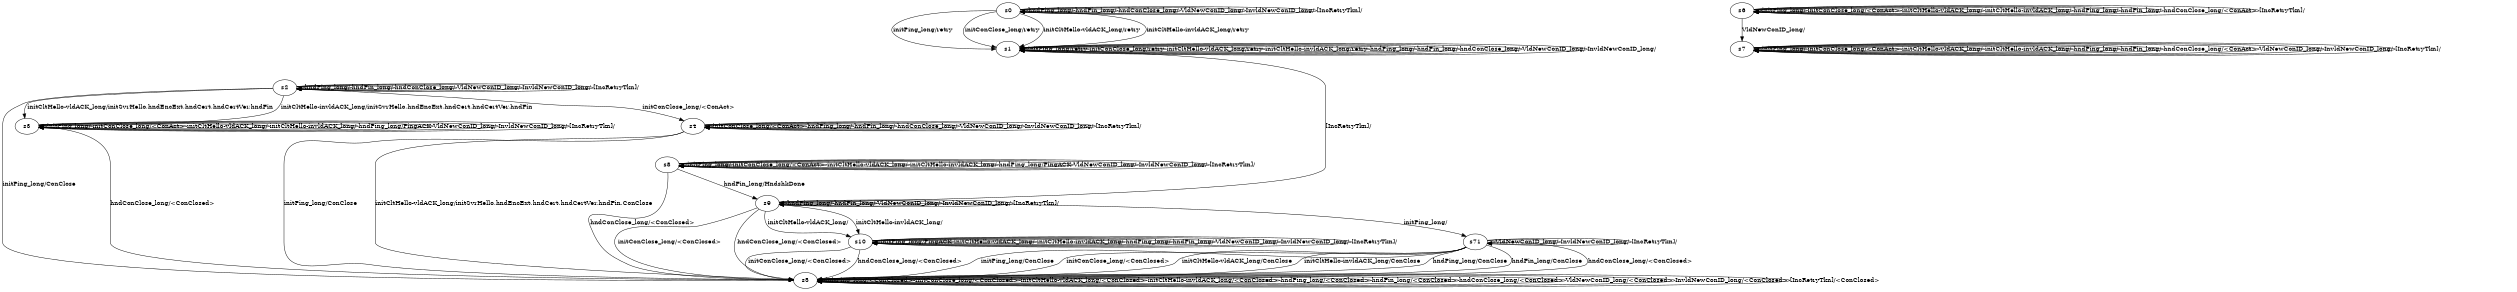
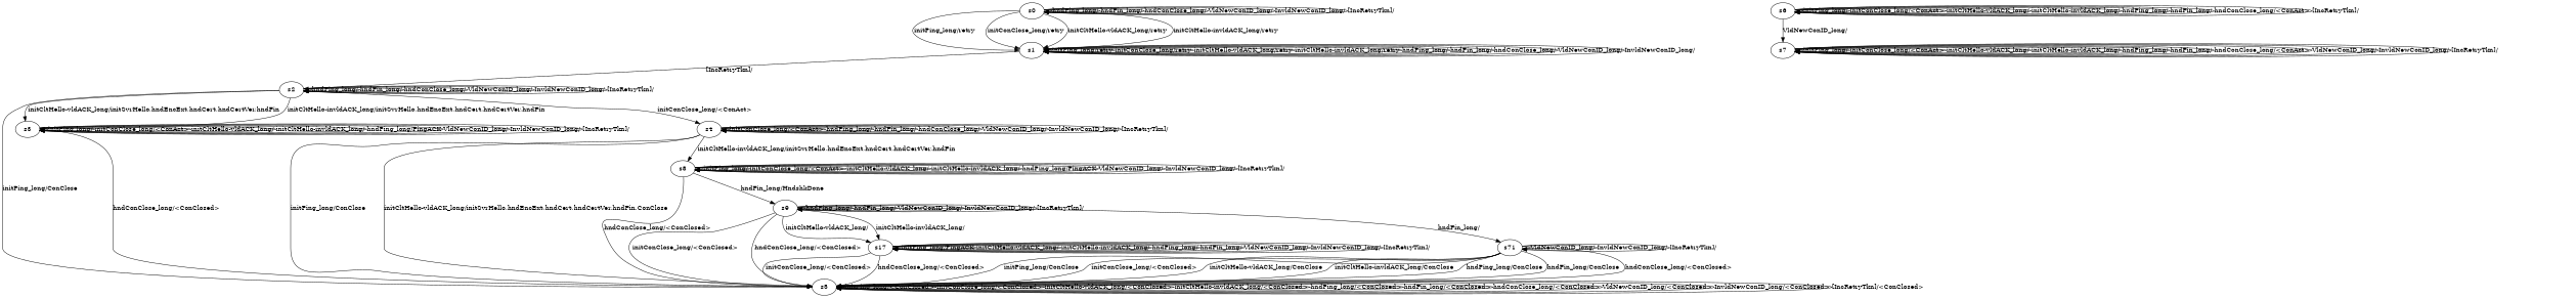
  digraph {
    n1 [label=s0]
    n2 [label=s1]
    n3 [label=s2]
    n4 [label=s3]
    n5 [label=s4]
    n6 [label=s5]
    n7 [label=s8]
    n8 [label=s6]
    n9 [label=s7]
    n10 [label=s9]
-   n11 [label=s10]
+   n11 [label=s17]
    n12 [label=s71]
    n1 -> n1 [label="hndPing_long/ "]
    n1 -> n1 [label="hndFin_long/ "]
    n1 -> n1 [label="hndConClose_long/ "]
    n1 -> n1 [label="VldNewConID_long/ "]
    n1 -> n1 [label="InvldNewConID_long/ "]
    n1 -> n1 [label="[IncRetryTkn]/ "]
    n1 -> n2 [label="initPing_long/retry "]
    n1 -> n2 [label="initConClose_long/retry "]
    n1 -> n2 [label="initCltHello-vldACK_long/retry "]
    n1 -> n2 [label="initCltHello-invldACK_long/retry "]
    n2 -> n2 [label="initPing_long/retry "]
    n2 -> n2 [label="initConClose_long/retry "]
    n2 -> n2 [label="initCltHello-vldACK_long/retry "]
    n2 -> n2 [label="initCltHello-invldACK_long/retry "]
    n2 -> n2 [label="hndPing_long/ "]
    n2 -> n2 [label="hndFin_long/ "]
    n2 -> n2 [label="hndConClose_long/ "]
    n2 -> n2 [label="VldNewConID_long/ "]
    n2 -> n2 [label="InvldNewConID_long/ "]
-   n2 -> n10 [label="[IncRetryTkn]/ "]
+   n2 -> n3 [label="[IncRetryTkn]/ "]
    n3 -> n3 [label="hndPing_long/ "]
    n3 -> n3 [label="hndFin_long/ "]
    n3 -> n3 [label="hndConClose_long/ "]
    n3 -> n3 [label="VldNewConID_long/ "]
    n3 -> n3 [label="InvldNewConID_long/ "]
    n3 -> n3 [label="[IncRetryTkn]/ "]
    n3 -> n4 [label="initCltHello-vldACK_long/initSvrHello,hndEncExt,hndCert,hndCertVer,hndFin "]
    n3 -> n4 [label="initCltHello-invldACK_long/initSvrHello,hndEncExt,hndCert,hndCertVer,hndFin "]
    n3 -> n5 [label="initConClose_long/<ConAct> "]
    n3 -> n6 [label="initPing_long/ConClose "]
    n4 -> n4 [label="initPing_long/ "]
    n4 -> n4 [label="initConClose_long/<ConAct> "]
    n4 -> n4 [label="initCltHello-vldACK_long/ "]
    n4 -> n4 [label="initCltHello-invldACK_long/ "]
    n4 -> n4 [label="hndPing_long/PingACK "]
    n4 -> n4 [label="VldNewConID_long/ "]
    n4 -> n4 [label="InvldNewConID_long/ "]
    n4 -> n4 [label="[IncRetryTkn]/ "]
    n4 -> n6 [label="hndConClose_long/<ConClosed> "]
    n5 -> n5 [label="initConClose_long/<ConAct> "]
    n5 -> n5 [label="hndPing_long/ "]
    n5 -> n5 [label="hndFin_long/ "]
    n5 -> n5 [label="hndConClose_long/ "]
    n5 -> n5 [label="VldNewConID_long/ "]
    n5 -> n5 [label="InvldNewConID_long/ "]
    n5 -> n5 [label="[IncRetryTkn]/ "]
    n5 -> n6 [label="initPing_long/ConClose "]
    n5 -> n6 [label="initCltHello-vldACK_long/initSvrHello,hndEncExt,hndCert,hndCertVer,hndFin,ConClose "]
+   n5 -> n7 [label="initCltHello-invldACK_long/initSvrHello,hndEncExt,hndCert,hndCertVer,hndFin "]
    n6 -> n6 [label="initPing_long/<ConClosed> "]
    n6 -> n6 [label="initConClose_long/<ConClosed> "]
    n6 -> n6 [label="initCltHello-vldACK_long/<ConClosed> "]
    n6 -> n6 [label="initCltHello-invldACK_long/<ConClosed> "]
    n6 -> n6 [label="hndPing_long/<ConClosed> "]
    n6 -> n6 [label="hndFin_long/<ConClosed> "]
    n6 -> n6 [label="hndConClose_long/<ConClosed> "]
    n6 -> n6 [label="VldNewConID_long/<ConClosed> "]
    n6 -> n6 [label="InvldNewConID_long/<ConClosed> "]
    n6 -> n6 [label="[IncRetryTkn]/<ConClosed> "]
    n7 -> n6 [label="hndConClose_long/<ConClosed> "]
    n7 -> n7 [label="initPing_long/ "]
    n7 -> n7 [label="initConClose_long/<ConAct> "]
    n7 -> n7 [label="initCltHello-vldACK_long/ "]
    n7 -> n7 [label="initCltHello-invldACK_long/ "]
    n7 -> n7 [label="hndPing_long/PingACK "]
    n7 -> n7 [label="VldNewConID_long/ "]
    n7 -> n7 [label="InvldNewConID_long/ "]
    n7 -> n7 [label="[IncRetryTkn]/ "]
    n7 -> n10 [label="hndFin_long/HndshkDone "]
    n8 -> n8 [label="initPing_long/ "]
    n8 -> n8 [label="initConClose_long/<ConAct> "]
    n8 -> n8 [label="initCltHello-vldACK_long/ "]
    n8 -> n8 [label="initCltHello-invldACK_long/ "]
    n8 -> n8 [label="hndPing_long/ "]
    n8 -> n8 [label="hndFin_long/ "]
    n8 -> n8 [label="hndConClose_long/<ConAct> "]
    n8 -> n8 [label="[IncRetryTkn]/ "]
    n8 -> n9 [label="VldNewConID_long/ "]
    n9 -> n9 [label="initPing_long/ "]
    n9 -> n9 [label="initConClose_long/<ConAct> "]
    n9 -> n9 [label="initCltHello-vldACK_long/ "]
    n9 -> n9 [label="initCltHello-invldACK_long/ "]
    n9 -> n9 [label="hndPing_long/ "]
    n9 -> n9 [label="hndFin_long/ "]
    n9 -> n9 [label="hndConClose_long/<ConAct> "]
    n9 -> n9 [label="VldNewConID_long/ "]
    n9 -> n9 [label="InvldNewConID_long/ "]
    n9 -> n9 [label="[IncRetryTkn]/ "]
    n10 -> n6 [label="initConClose_long/<ConClosed> "]
    n10 -> n6 [label="hndConClose_long/<ConClosed> "]
    n10 -> n10 [label="hndPing_long/ "]
    n10 -> n10 [label="hndFin_long/ "]
    n10 -> n10 [label="VldNewConID_long/ "]
    n10 -> n10 [label="InvldNewConID_long/ "]
    n10 -> n10 [label="[IncRetryTkn]/ "]
    n10 -> n11 [label="initCltHello-vldACK_long/ "]
    n10 -> n11 [label="initCltHello-invldACK_long/ "]
-   n10 -> n12 [label="initPing_long/ "]
+   n10 -> n12 [label="hndFin_long/ "]
    n11 -> n6 [label="initConClose_long/<ConClosed> "]
    n11 -> n6 [label="hndConClose_long/<ConClosed> "]
    n11 -> n11 [label="initPing_long/PingACK "]
    n11 -> n11 [label="initCltHello-vldACK_long/ "]
    n11 -> n11 [label="initCltHello-invldACK_long/ "]
    n11 -> n11 [label="hndPing_long/ "]
    n11 -> n11 [label="hndFin_long/ "]
    n11 -> n11 [label="VldNewConID_long/ "]
    n11 -> n11 [label="InvldNewConID_long/ "]
    n11 -> n11 [label="[IncRetryTkn]/ "]
    n12 -> n6 [label="initPing_long/ConClose "]
    n12 -> n6 [label="initConClose_long/<ConClosed> "]
    n12 -> n6 [label="initCltHello-vldACK_long/ConClose "]
    n12 -> n6 [label="initCltHello-invldACK_long/ConClose "]
    n12 -> n6 [label="hndPing_long/ConClose "]
    n12 -> n6 [label="hndFin_long/ConClose "]
    n12 -> n6 [label="hndConClose_long/<ConClosed> "]
    n12 -> n12 [label="VldNewConID_long/ "]
    n12 -> n12 [label="InvldNewConID_long/ "]
    n12 -> n12 [label="[IncRetryTkn]/ "]
  }
